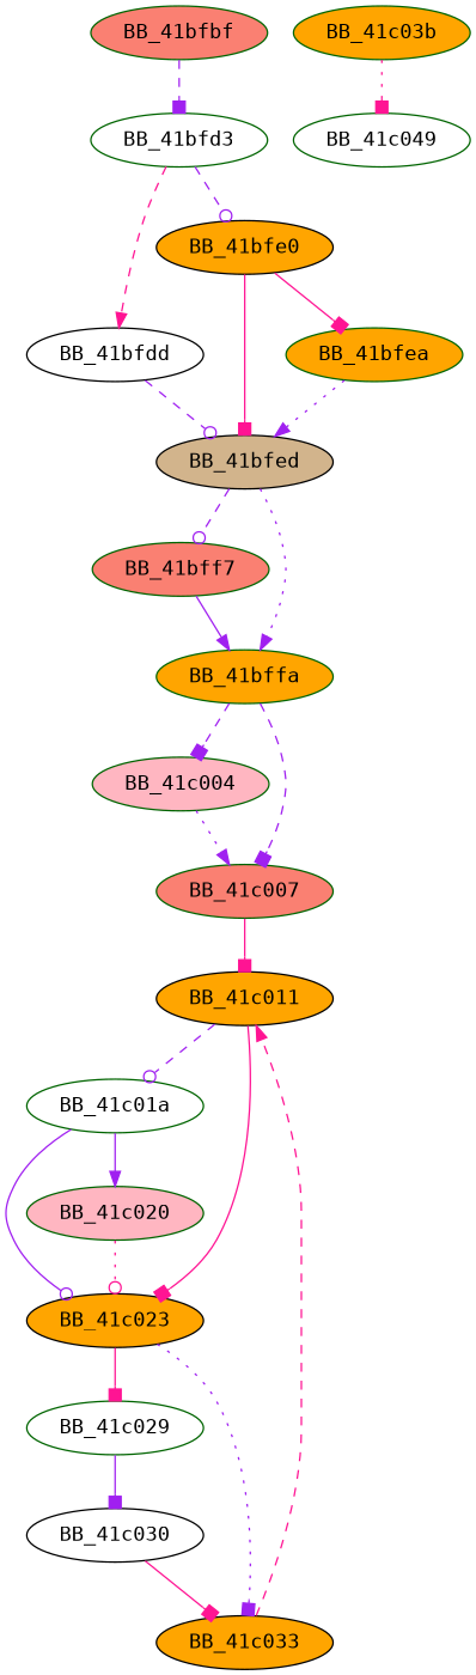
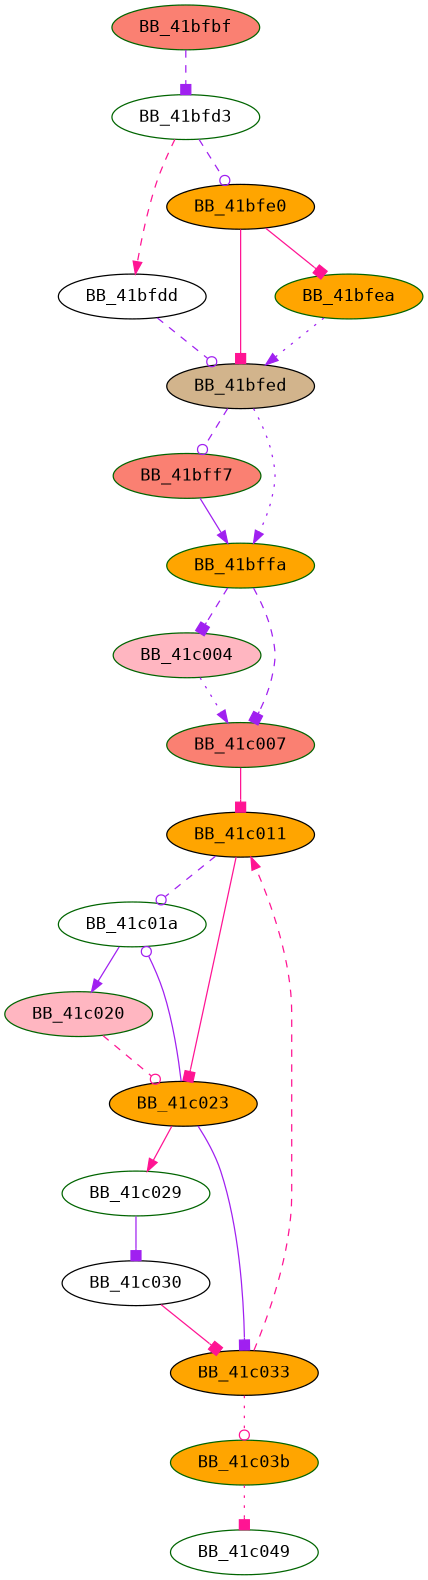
  digraph {
    fontname="DejaVu Sans Mono"
    node [color=darkgreen fillcolor=orange fontname="DejaVu Sans Mono" style=filled]
    edge [arrowhead=box color=purple fontname="DejaVu Sans Mono" style=dashed]
    BB_41bfbf [fillcolor=salmon]
    BB_41bfd3 [fillcolor=white]
    BB_41bfdd [color=black fillcolor=white]
    BB_41bfe0 [color=black]
    BB_41bfed [color=black fillcolor=tan]
    BB_41bfea
    BB_41bff7 [fillcolor=salmon]
    BB_41bffa
    BB_41c004 [fillcolor=lightpink]
    BB_41c007 [fillcolor=salmon]
    BB_41c011 [color=black]
    BB_41c01a [fillcolor=white]
    BB_41c023 [color=black]
    BB_41c020 [fillcolor=lightpink]
    BB_41c029 [fillcolor=white]
    BB_41c033 [color=black]
    BB_41c030 [color=black fillcolor=white]
    BB_41c03b
    BB_41c049 [fillcolor=white]
    BB_41bfbf -> BB_41bfd3
    BB_41bfd3 -> BB_41bfdd [arrowhead=normal color=deeppink]
    BB_41bfd3 -> BB_41bfe0 [arrowhead=odot]
    BB_41bfdd -> BB_41bfed [arrowhead=odot]
    BB_41bfe0 -> BB_41bfed [color=deeppink style=solid]
    BB_41bfe0 -> BB_41bfea [color=deeppink style=solid]
    BB_41bfed -> BB_41bff7 [arrowhead=odot]
    BB_41bfed -> BB_41bffa [arrowhead=normal style=dotted]
    BB_41bfea -> BB_41bfed [arrowhead=normal style=dotted]
    BB_41bff7 -> BB_41bffa [arrowhead=normal style=solid]
    BB_41bffa -> BB_41c004
    BB_41bffa -> BB_41c007
    BB_41c004 -> BB_41c007 [arrowhead=normal style=dotted]
    BB_41c007 -> BB_41c011 [color=deeppink style=solid]
    BB_41c011 -> BB_41c01a [arrowhead=odot]
    BB_41c011 -> BB_41c023 [color=deeppink style=solid]
-   BB_41c01a -> BB_41c023 [arrowhead=odot style=solid]
+   BB_41c023 -> BB_41c01a [arrowhead=odot style=solid]
    BB_41c01a -> BB_41c020 [arrowhead=normal style=solid]
-   BB_41c023 -> BB_41c029 [color=deeppink style=solid]
-   BB_41c023 -> BB_41c033 [style=dotted]
-   BB_41c020 -> BB_41c023 [arrowhead=odot color=deeppink style=dotted]
+   BB_41c023 -> BB_41c029 [arrowhead=normal color=deeppink style=solid]
+   BB_41c023 -> BB_41c033 [style=solid]
+   BB_41c020 -> BB_41c023 [arrowhead=odot color=deeppink]
    BB_41c029 -> BB_41c030 [style=solid]
    BB_41c033 -> BB_41c011 [arrowhead=normal color=deeppink]
+   BB_41c033 -> BB_41c03b [arrowhead=odot color=deeppink style=dotted]
    BB_41c030 -> BB_41c033 [color=deeppink style=solid]
    BB_41c03b -> BB_41c049 [color=deeppink style=dotted]
  }
